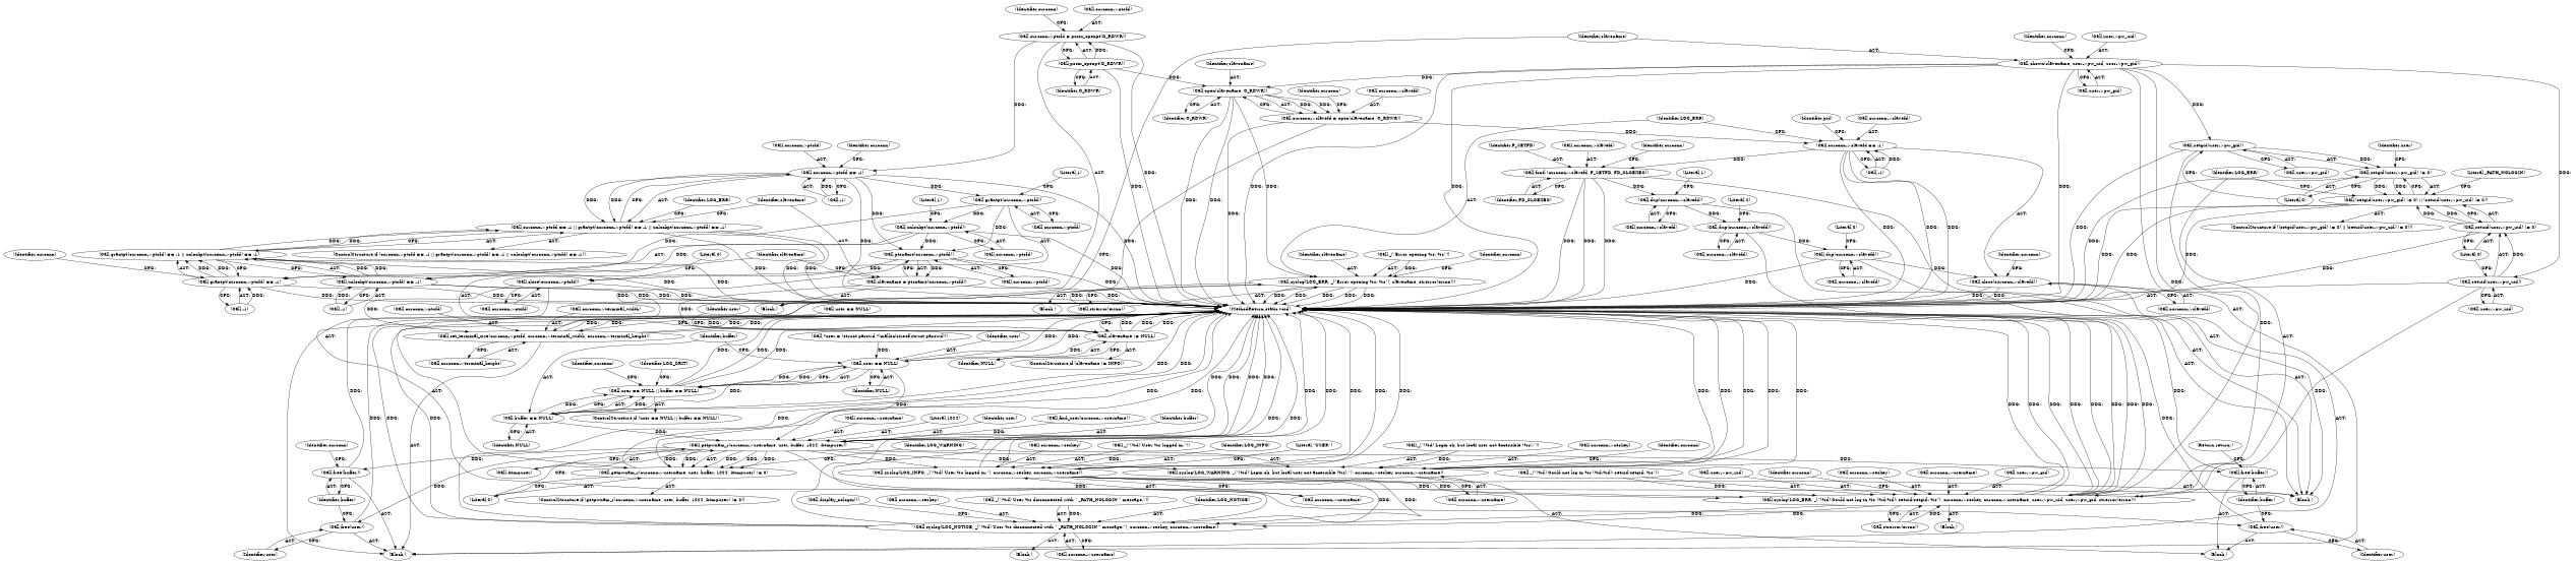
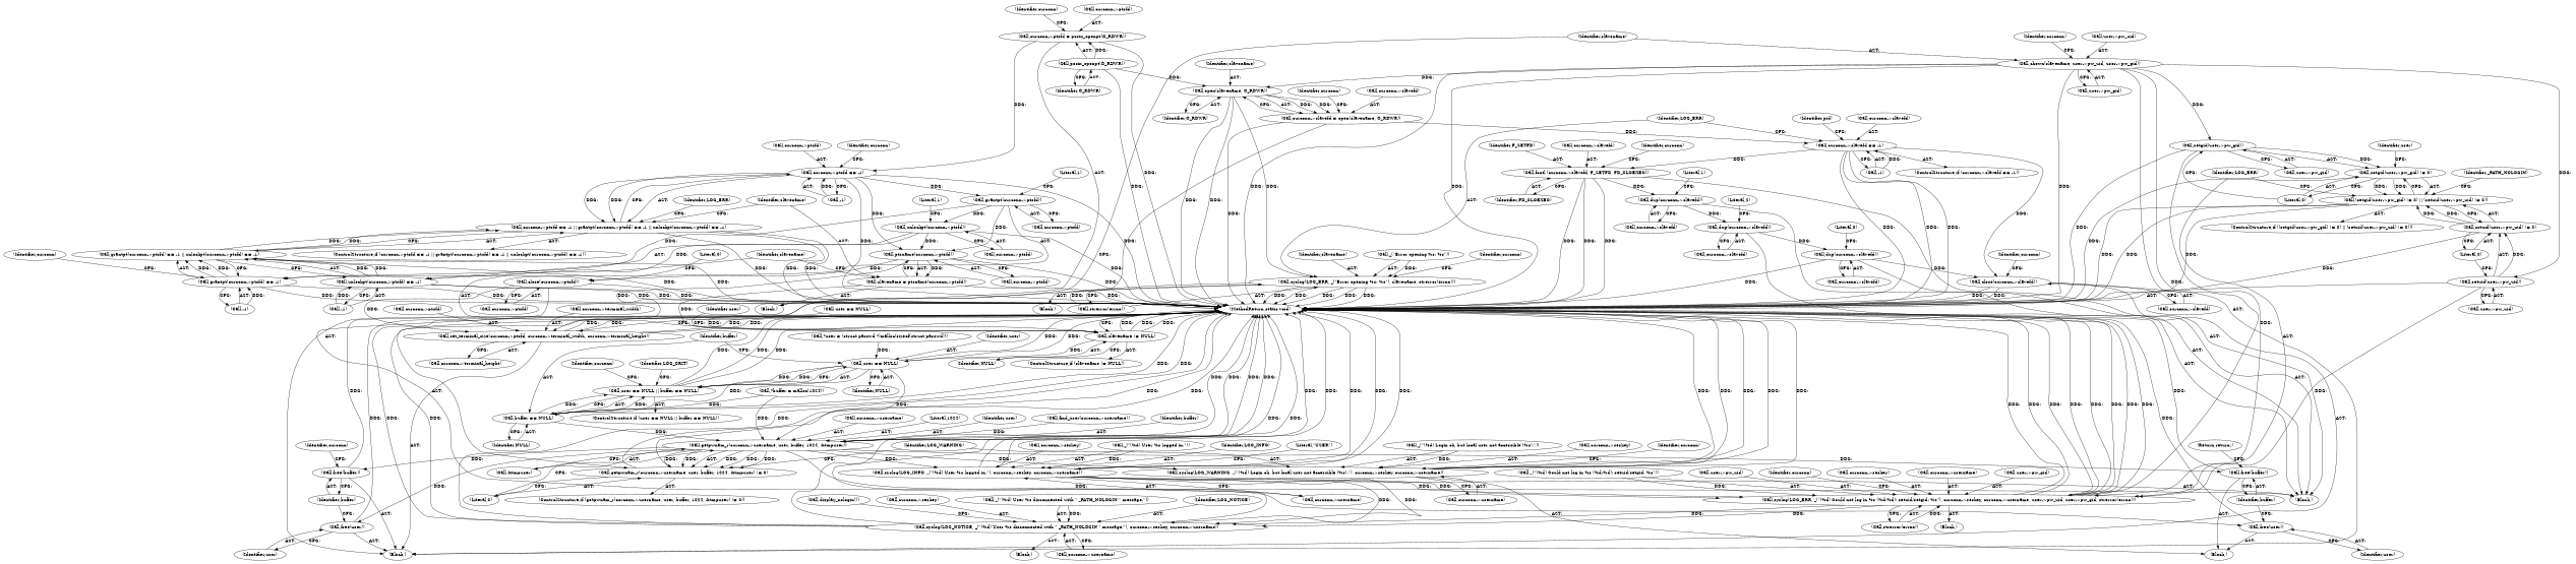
  digraph {
    n1 [label="(Call,curconn->ptsfd = posix_openpt(O_RDWR))"]
    n2 [label="(Call,posix_openpt(O_RDWR))"]
    n3 [label="(Call,curconn->ptsfd == -1)"]
    n4 [label="(MethodReturn,static void)"]
    n5 [label="(Block,)"]
    n6 [label="(Call,open(slavename, O_RDWR))"]
    n7 [label="(Identifier,O_RDWR)"]
    n8 [label="(Call,curconn->ptsfd == -1 || grantpt(curconn->ptsfd) == -1 || unlockpt(curconn->ptsfd) == -1)"]
    n9 [label="(Call,grantpt(curconn->ptsfd))"]
    n10 [label="(Call,ptsname(curconn->ptsfd))"]
    n11 [label="(Call,-1)"]
    n12 [label="(Call,set_terminal_size(curconn->ptsfd, curconn->terminal_width, curconn->terminal_height))"]
    n13 [label="(Call,slavename != NULL)"]
    n14 [label="(Call,curconn->slavefd = open(slavename, O_RDWR))"]
    n15 [label="(Call,syslog(LOG_ERR, _(\"Error opening %s: %s\"), slavename, strerror(errno)))"]
    n16 [label="(Identifier,O_RDWR)"]
    n17 [label="(Call,grantpt(curconn->ptsfd) == -1 || unlockpt(curconn->ptsfd) == -1)"]
    n18 [label="(ControlStructure,if (curconn->ptsfd == -1 || grantpt(curconn->ptsfd) == -1 || unlockpt(curconn->ptsfd) == -1))"]
    n19 [label="(Call,grantpt(curconn->ptsfd) == -1)"]
    n20 [label="(Call,unlockpt(curconn->ptsfd))"]
    n21 [label="(Call,curconn->ptsfd)"]
    n22 [label="(Call,slavename = ptsname(curconn->ptsfd))"]
    n23 [label="(Call,close(curconn->ptsfd))"]
    n24 [label="(Call,curconn->ptsfd)"]
    n25 [label="(Call,unlockpt(curconn->ptsfd) == -1)"]
    n26 [label="(Call,-1)"]
    n27 [label="(Call,curconn->ptsfd)"]
    n28 [label="(Call,-1)"]
    n29 [label="(Block,)"]
    n30 [label="(Call,curconn->ptsfd)"]
    n31 [label="(Block,)"]
    n32 [label="(Call,curconn->terminal_height)"]
    n33 [label="(Call,user == NULL)"]
-   n34 [label="(ControlStructure,if (slavename != INFO))"]
+   n34 [label="(ControlStructure,if (slavename != NULL))"]
    n35 [label="(Identifier,NULL)"]
    n36 [label="(Call,user == NULL || buffer == NULL)"]
    n37 [label="(Call,buffer == NULL)"]
    n38 [label="(Call,getpwnam_r(curconn->username, user, buffer, 1024, &tmpuser))"]
    n39 [label="(Identifier,NULL)"]
    n40 [label="(Call,chown(slavename, user->pw_uid, user->pw_gid))"]
    n41 [label="(Call,syslog(LOG_ERR, _(\"(%d) Could not log in %s (%d:%d): setuid/setgid: %s\"), curconn->seskey, curconn->username, user->pw_uid, user->pw_gid, strerror(errno)))"]
    n42 [label="(Call,setgid(user->pw_gid))"]
    n43 [label="(Call,setuid(user->pw_uid))"]
    n44 [label="(Call,user->pw_gid)"]
    n45 [label="(ControlStructure,if (user == NULL || buffer == NULL))"]
    n46 [label="(Identifier,NULL)"]
    n47 [label="(Call,getpwnam_r(curconn->username, user, buffer, 1024, &tmpuser) != 0)"]
    n48 [label="(Call,syslog(LOG_WARNING, _(\"(%d) Login ok, but local user not accessible (%s).\"), curconn->seskey, curconn->username))"]
    n49 [label="(Call,free(user))"]
    n50 [label="(Call,free(buffer))"]
    n51 [label="(Call,syslog(LOG_INFO, _(\"(%d) User %s logged in.\"), curconn->seskey, curconn->username))"]
    n52 [label="(Call,free(user))"]
    n53 [label="(Call,free(buffer))"]
    n54 [label="(Call,&tmpuser)"]
    n55 [label="(Literal,0)"]
    n56 [label="(ControlStructure,if (getpwnam_r(curconn->username, user, buffer, 1024, &tmpuser) != 0))"]
    n57 [label="(Block,)"]
    n58 [label="(Call,curconn->username)"]
    n59 [label="(Identifier,user)"]
    n60 [label="(Identifier,buffer)"]
    n61 [label="(Call,syslog(LOG_NOTICE, _(\"(%d) User %s disconnected with \" _PATH_NOLOGIN \" message.\"), curconn->seskey, curconn->username))"]
    n62 [label="(Call,curconn->username)"]
    n63 [label="(Identifier,user)"]
    n64 [label="(Identifier,buffer)"]
    n65 [label="(Block,)"]
    n66 [label="(Call,strerror(errno))"]
    n67 [label="(Call,curconn->username)"]
    n68 [label="(Block,)"]
    n69 [label="(Call,setgid(user->pw_gid) != 0)"]
    n70 [label="(Call,user->pw_gid)"]
    n71 [label="(Call,setuid(user->pw_uid) != 0)"]
    n72 [label="(Call,user->pw_uid)"]
    n73 [label="(Call,curconn->slavefd == -1)"]
    n74 [label="(Block,)"]
    n75 [label="(Call,strerror(errno))"]
    n76 [label="(Call,fcntl (curconn->slavefd, F_SETFD, FD_CLOEXEC))"]
    n77 [label="(Call,close(curconn->slavefd))"]
    n78 [label="(Call,-1)"]
+   n79 [label="(ControlStructure,if (curconn->slavefd == -1))"]
    n80 [label="(Call,dup(curconn->slavefd))"]
    n81 [label="(Identifier,FD_CLOEXEC)"]
    n82 [label="(Call,curconn->slavefd)"]
    n83 [label="(Call,dup(curconn->slavefd))"]
    n84 [label="(Call,curconn->slavefd)"]
    n85 [label="(Call,dup(curconn->slavefd))"]
    n86 [label="(Call,curconn->slavefd)"]
    n87 [label="(Call,curconn->slavefd)"]
    n88 [label="(Call,(setgid(user->pw_gid) != 0) || (setuid(user->pw_uid) != 0))"]
    n89 [label="(Literal,0)"]
    n90 [label="(ControlStructure,if ((setgid(user->pw_gid) != 0) || (setuid(user->pw_uid) != 0)))"]
    n91 [label="(Literal,0)"]
    n92 [label="(Identifier,pid)"]
    n93 [label="(Call,*user = (struct passwd *)malloc(sizeof(struct passwd)))"]
    n94 [label="(Identifier,curconn)"]
    n95 [label="(Call,curconn->seskey)"]
    n96 [label="(Identifier,curconn)"]
    n97 [label="(Call,curconn->ptsfd)"]
    n98 [label="(Call,curconn->slavefd)"]
    n99 [label="(Call,display_nologin())"]
    n100 [label="(Call,_(\"(%d) Could not log in %s (%d:%d): setuid/setgid: %s\"))"]
    n101 [label="(Call,curconn->slavefd)"]
    n102 [label="(Identifier,user)"]
    n103 [label="(Call,user->pw_uid)"]
    n104 [label="(Literal,1)"]
    n105 [label="(Identifier,curconn)"]
    n106 [label="(Identifier,curconn)"]
    n107 [label="(Literal,1)"]
    n108 [label="(Call,curconn->seskey)"]
    n109 [label="(Call,curconn->username)"]
    n110 [label="(Identifier,slavename)"]
    n111 [label="(Identifier,slavename)"]
    n112 [label="(Identifier,LOG_WARNING)"]
    n113 [label="(Identifier,curconn)"]
    n114 [label="(Call,curconn->username)"]
    n115 [label="(Literal,2)"]
    n116 [label="(Call,curconn->terminal_width)"]
    n117 [label="(Identifier,F_SETFD)"]
    n118 [label="(Identifier,LOG_ERR)"]
    n119 [label="(Call,curconn->seskey)"]
    n120 [label="(Identifier,curconn)"]
    n121 [label="(Identifier,LOG_ERR)"]
    n122 [label="(Identifier,curconn)"]
    n123 [label="(Call,_(\"(%d) Login ok, but local user not accessible (%s).\"))"]
    n124 [label="(Literal,1024)"]
    n125 [label="(Identifier,user)"]
    n126 [label="(Call,user->pw_uid)"]
+   n127 [label="(Call,*buffer = malloc(1024))"]
    n128 [label="(Identifier,user)"]
    n129 [label="(Literal,1)"]
    n130 [label="(Call,user->pw_gid)"]
    n131 [label="(Literal,0)"]
    n132 [label="(Call,user == NULL)"]
    n133 [label="(Identifier,curconn)"]
    n134 [label="(Call,curconn->ptsfd)"]
    n135 [label="(Call,curconn->slavefd)"]
    n136 [label="(Call,_(\"(%d) User %s disconnected with \" _PATH_NOLOGIN \" message.\"))"]
-   n137 [label="(Literal,_PATH_NOLOGIN)"]
+   n137 [label="(Identifier,_PATH_NOLOGIN)"]
    n138 [label="(Identifier,LOG_CRIT)"]
    n139 [label="(Identifier,buffer)"]
    n140 [label="(Identifier,slavename)"]
    n141 [label="(Identifier,LOG_NOTICE)"]
    n142 [label="(Call,curconn->seskey)"]
    n143 [label="(Identifier,slavename)"]
    n144 [label="(Identifier,user)"]
    n145 [label="(Literal,0)"]
    n146 [label="(Identifier,curconn)"]
    n147 [label="(Call,curconn->ptsfd)"]
    n148 [label="(Call,find_user(curconn->username))"]
    n149 [label="(Identifier,buffer)"]
    n150 [label="(Call,_(\"Error opening %s: %s\"))"]
    n151 [label="(Call,_(\"(%d) User %s logged in.\"))"]
    n152 [label="(Identifier,curconn)"]
    n153 [label="(Identifier,curconn)"]
    n154 [label="(Return,return;)"]
    n155 [label="(Identifier,LOG_INFO)"]
    n156 [label="(Literal,\"USER\")"]
    n157 [label="(Identifier,curconn)"]
    n158 [label="(Identifier,LOG_ERR)"]
    n159 [label="(Identifier,slavename)"]
-   n1 -> n2 [label="CFG: "]
    n1 -> n3 [label="DDG: "]
    n1 -> n4 [label="DDG: "]
    n1 -> n5 [label="AST: "]
    n2 -> n1 [label="AST: "]
    n2 -> n1 [label="DDG: "]
    n2 -> n4 [label="DDG: "]
    n2 -> n6 [label="DDG: "]
    n2 -> n7 [label="CFG: "]
    n3 -> n4 [label="DDG: "]
    n3 -> n4 [label="DDG: "]
    n3 -> n8 [label="AST: "]
    n3 -> n8 [label="DDG: "]
    n3 -> n8 [label="DDG: "]
    n3 -> n9 [label="DDG: "]
    n3 -> n10 [label="DDG: "]
    n3 -> n11 [label="CFG: "]
    n4 -> n12 [label="CFG: "]
    n4 -> n13 [label="CFG: "]
    n6 -> n4 [label="DDG: "]
    n6 -> n4 [label="DDG: "]
    n6 -> n14 [label="AST: "]
    n6 -> n14 [label="DDG: "]
    n6 -> n14 [label="DDG: "]
    n6 -> n15 [label="DDG: "]
    n6 -> n16 [label="CFG: "]
    n7 -> n2 [label="AST: "]
    n8 -> n3 [label="CFG: "]
    n8 -> n4 [label="DDG: "]
    n8 -> n4 [label="DDG: "]
    n8 -> n4 [label="DDG: "]
    n8 -> n17 [label="CFG: "]
    n8 -> n18 [label="AST: "]
    n9 -> n10 [label="DDG: "]
    n9 -> n19 [label="AST: "]
    n9 -> n19 [label="DDG: "]
    n9 -> n20 [label="DDG: "]
    n9 -> n21 [label="CFG: "]
    n10 -> n4 [label="DDG: "]
    n10 -> n12 [label="DDG: "]
    n10 -> n22 [label="AST: "]
    n10 -> n22 [label="DDG: "]
    n10 -> n23 [label="DDG: "]
    n10 -> n24 [label="CFG: "]
    n11 -> n3 [label="AST: "]
    n11 -> n3 [label="DDG: "]
    n12 -> n4 [label="DDG: "]
    n12 -> n4 [label="DDG: "]
    n12 -> n4 [label="DDG: "]
    n12 -> n4 [label="DDG: "]
    n12 -> n31 [label="AST: "]
    n12 -> n32 [label="CFG: "]
    n13 -> n4 [label="DDG: "]
    n13 -> n4 [label="DDG: "]
    n13 -> n4 [label="DDG: "]
    n13 -> n33 [label="DDG: "]
    n13 -> n34 [label="AST: "]
    n13 -> n35 [label="CFG: "]
    n14 -> n4 [label="DDG: "]
    n14 -> n6 [label="CFG: "]
    n14 -> n31 [label="AST: "]
    n14 -> n73 [label="DDG: "]
    n15 -> n4 [label="DDG: "]
    n15 -> n4 [label="DDG: "]
    n15 -> n4 [label="DDG: "]
    n15 -> n4 [label="DDG: "]
    n15 -> n4 [label="DDG: "]
    n15 -> n74 [label="AST: "]
    n15 -> n75 [label="CFG: "]
    n16 -> n6 [label="AST: "]
    n17 -> n4 [label="DDG: "]
    n17 -> n4 [label="DDG: "]
    n17 -> n8 [label="AST: "]
    n17 -> n8 [label="DDG: "]
    n17 -> n8 [label="DDG: "]
    n17 -> n19 [label="CFG: "]
    n17 -> n25 [label="CFG: "]
    n19 -> n4 [label="DDG: "]
    n19 -> n4 [label="DDG: "]
    n19 -> n17 [label="AST: "]
    n19 -> n17 [label="DDG: "]
    n19 -> n17 [label="DDG: "]
    n19 -> n26 [label="CFG: "]
    n20 -> n4 [label="DDG: "]
    n20 -> n10 [label="DDG: "]
    n20 -> n25 [label="AST: "]
    n20 -> n25 [label="DDG: "]
    n20 -> n27 [label="CFG: "]
    n21 -> n9 [label="AST: "]
    n22 -> n4 [label="DDG: "]
    n22 -> n5 [label="AST: "]
    n22 -> n10 [label="CFG: "]
    n22 -> n13 [label="DDG: "]
    n23 -> n4 [label="DDG: "]
    n23 -> n12 [label="DDG: "]
    n23 -> n29 [label="AST: "]
    n23 -> n30 [label="CFG: "]
    n24 -> n10 [label="AST: "]
    n25 -> n4 [label="DDG: "]
    n25 -> n4 [label="DDG: "]
    n25 -> n17 [label="AST: "]
    n25 -> n17 [label="DDG: "]
    n25 -> n17 [label="DDG: "]
    n25 -> n28 [label="CFG: "]
    n26 -> n19 [label="AST: "]
    n26 -> n19 [label="DDG: "]
    n27 -> n20 [label="AST: "]
    n28 -> n25 [label="AST: "]
    n28 -> n25 [label="DDG: "]
    n30 -> n23 [label="AST: "]
    n32 -> n12 [label="AST: "]
    n33 -> n4 [label="DDG: "]
    n33 -> n4 [label="DDG: "]
    n33 -> n36 [label="AST: "]
    n33 -> n36 [label="DDG: "]
    n33 -> n36 [label="DDG: "]
    n33 -> n37 [label="DDG: "]
    n33 -> n38 [label="DDG: "]
    n33 -> n39 [label="CFG: "]
    n35 -> n13 [label="AST: "]
    n36 -> n4 [label="DDG: "]
    n36 -> n4 [label="DDG: "]
    n36 -> n4 [label="DDG: "]
    n36 -> n33 [label="CFG: "]
    n36 -> n37 [label="CFG: "]
    n36 -> n45 [label="AST: "]
    n37 -> n4 [label="DDG: "]
    n37 -> n4 [label="DDG: "]
    n37 -> n36 [label="AST: "]
    n37 -> n36 [label="DDG: "]
    n37 -> n36 [label="DDG: "]
    n37 -> n38 [label="DDG: "]
    n37 -> n46 [label="CFG: "]
    n38 -> n4 [label="DDG: "]
    n38 -> n4 [label="DDG: "]
    n38 -> n4 [label="DDG: "]
    n38 -> n4 [label="DDG: "]
    n38 -> n47 [label="AST: "]
    n38 -> n47 [label="DDG: "]
    n38 -> n47 [label="DDG: "]
    n38 -> n47 [label="DDG: "]
    n38 -> n47 [label="DDG: "]
    n38 -> n47 [label="DDG: "]
    n38 -> n48 [label="DDG: "]
    n38 -> n49 [label="DDG: "]
    n38 -> n50 [label="DDG: "]
    n38 -> n51 [label="DDG: "]
    n38 -> n52 [label="DDG: "]
    n38 -> n53 [label="DDG: "]
    n38 -> n54 [label="CFG: "]
    n39 -> n33 [label="AST: "]
    n40 -> n4 [label="DDG: "]
    n40 -> n4 [label="DDG: "]
    n40 -> n4 [label="DDG: "]
    n40 -> n6 [label="DDG: "]
    n40 -> n31 [label="AST: "]
    n40 -> n41 [label="DDG: "]
    n40 -> n42 [label="DDG: "]
    n40 -> n43 [label="DDG: "]
    n40 -> n44 [label="CFG: "]
    n41 -> n4 [label="DDG: "]
    n41 -> n4 [label="DDG: "]
    n41 -> n4 [label="DDG: "]
    n41 -> n4 [label="DDG: "]
    n41 -> n4 [label="DDG: "]
    n41 -> n4 [label="DDG: "]
    n41 -> n4 [label="DDG: "]
    n41 -> n4 [label="DDG: "]
    n41 -> n61 [label="DDG: "]
    n41 -> n61 [label="DDG: "]
    n41 -> n65 [label="AST: "]
    n41 -> n66 [label="CFG: "]
    n42 -> n4 [label="DDG: "]
    n42 -> n41 [label="DDG: "]
    n42 -> n69 [label="AST: "]
    n42 -> n69 [label="DDG: "]
    n42 -> n70 [label="CFG: "]
    n43 -> n4 [label="AST: "]
    n43 -> n41 [label="DDG: "]
    n43 -> n71 [label="AST: "]
    n43 -> n71 [label="DDG: "]
    n43 -> n72 [label="CFG: "]
    n44 -> n40 [label="AST: "]
    n46 -> n37 [label="AST: "]
    n47 -> n4 [label="DDG: "]
    n47 -> n4 [label="DDG: "]
    n47 -> n55 [label="CFG: "]
    n47 -> n56 [label="AST: "]
    n48 -> n4 [label="DDG: "]
    n48 -> n4 [label="DDG: "]
    n48 -> n4 [label="DDG: "]
    n48 -> n4 [label="DDG: "]
    n48 -> n4 [label="DDG: "]
    n48 -> n57 [label="AST: "]
    n48 -> n58 [label="CFG: "]
    n49 -> n4 [label="DDG: "]
    n49 -> n57 [label="AST: "]
    n49 -> n59 [label="CFG: "]
    n50 -> n4 [label="DDG: "]
    n50 -> n57 [label="AST: "]
    n50 -> n60 [label="CFG: "]
    n51 -> n4 [label="DDG: "]
    n51 -> n4 [label="DDG: "]
    n51 -> n4 [label="DDG: "]
    n51 -> n4 [label="DDG: "]
    n51 -> n4 [label="DDG: "]
    n51 -> n29 [label="AST: "]
    n51 -> n41 [label="DDG: "]
    n51 -> n41 [label="DDG: "]
    n51 -> n61 [label="DDG: "]
    n51 -> n61 [label="DDG: "]
    n51 -> n62 [label="CFG: "]
    n52 -> n4 [label="DDG: "]
    n52 -> n31 [label="AST: "]
    n52 -> n63 [label="CFG: "]
    n53 -> n4 [label="DDG: "]
    n53 -> n31 [label="AST: "]
    n53 -> n64 [label="CFG: "]
    n54 -> n38 [label="AST: "]
    n55 -> n38 [label="CFG: "]
    n55 -> n47 [label="AST: "]
    n58 -> n48 [label="AST: "]
    n59 -> n49 [label="AST: "]
    n60 -> n49 [label="CFG: "]
    n60 -> n50 [label="AST: "]
    n61 -> n4 [label="DDG: "]
    n61 -> n4 [label="DDG: "]
    n61 -> n4 [label="DDG: "]
    n61 -> n4 [label="DDG: "]
    n61 -> n4 [label="DDG: "]
    n61 -> n67 [label="CFG: "]
    n61 -> n68 [label="AST: "]
    n62 -> n51 [label="AST: "]
    n63 -> n52 [label="AST: "]
    n64 -> n52 [label="CFG: "]
    n64 -> n53 [label="AST: "]
    n66 -> n41 [label="AST: "]
    n66 -> n41 [label="DDG: "]
    n67 -> n61 [label="AST: "]
    n69 -> n4 [label="DDG: "]
    n69 -> n88 [label="AST: "]
    n69 -> n88 [label="DDG: "]
    n69 -> n88 [label="DDG: "]
    n69 -> n89 [label="CFG: "]
    n70 -> n42 [label="AST: "]
    n71 -> n4 [label="DDG: "]
    n71 -> n88 [label="AST: "]
    n71 -> n88 [label="DDG: "]
    n71 -> n88 [label="DDG: "]
    n71 -> n91 [label="CFG: "]
    n72 -> n43 [label="AST: "]
    n73 -> n4 [label="DDG: "]
    n73 -> n4 [label="DDG: "]
    n73 -> n4 [label="DDG: "]
    n73 -> n76 [label="DDG: "]
-   n73 -> n77 [label="AST: "]
+   n73 -> n77 [label="DDG: "]
    n73 -> n78 [label="CFG: "]
+   n73 -> n79 [label="AST: "]
    n75 -> n15 [label="AST: "]
    n75 -> n15 [label="DDG: "]
    n76 -> n4 [label="DDG: "]
    n76 -> n4 [label="DDG: "]
    n76 -> n4 [label="DDG: "]
    n76 -> n29 [label="AST: "]
    n76 -> n80 [label="DDG: "]
    n76 -> n81 [label="CFG: "]
    n77 -> n4 [label="DDG: "]
    n77 -> n4 [label="DDG: "]
    n77 -> n31 [label="AST: "]
    n77 -> n82 [label="CFG: "]
    n78 -> n73 [label="AST: "]
    n78 -> n73 [label="DDG: "]
    n80 -> n29 [label="AST: "]
    n80 -> n83 [label="DDG: "]
    n80 -> n84 [label="CFG: "]
    n81 -> n76 [label="AST: "]
    n82 -> n77 [label="AST: "]
    n83 -> n29 [label="AST: "]
    n83 -> n85 [label="DDG: "]
    n83 -> n86 [label="CFG: "]
    n84 -> n80 [label="AST: "]
    n85 -> n4 [label="DDG: "]
    n85 -> n29 [label="AST: "]
    n85 -> n77 [label="DDG: "]
    n85 -> n87 [label="CFG: "]
    n86 -> n83 [label="AST: "]
    n87 -> n85 [label="AST: "]
    n88 -> n4 [label="DDG: "]
    n88 -> n4 [label="DDG: "]
    n88 -> n4 [label="DDG: "]
    n88 -> n69 [label="CFG: "]
    n88 -> n71 [label="CFG: "]
    n88 -> n90 [label="AST: "]
    n89 -> n42 [label="CFG: "]
    n89 -> n69 [label="AST: "]
    n91 -> n43 [label="CFG: "]
    n91 -> n71 [label="AST: "]
    n92 -> n73 [label="CFG: "]
    n93 -> n33 [label="DDG: "]
    n94 -> n14 [label="CFG: "]
    n95 -> n51 [label="AST: "]
    n96 -> n1 [label="CFG: "]
    n97 -> n1 [label="AST: "]
    n98 -> n73 [label="AST: "]
    n99 -> n61 [label="CFG: "]
    n100 -> n41 [label="AST: "]
    n100 -> n41 [label="DDG: "]
    n101 -> n14 [label="AST: "]
    n102 -> n69 [label="CFG: "]
    n103 -> n41 [label="AST: "]
    n104 -> n9 [label="CFG: "]
    n105 -> n41 [label="CFG: "]
    n106 -> n19 [label="CFG: "]
    n107 -> n20 [label="CFG: "]
    n108 -> n41 [label="AST: "]
    n109 -> n41 [label="AST: "]
    n110 -> n6 [label="AST: "]
    n111 -> n40 [label="AST: "]
    n111 -> n47 [label="CFG: "]
    n112 -> n47 [label="CFG: "]
    n112 -> n48 [label="AST: "]
    n113 -> n76 [label="CFG: "]
    n114 -> n38 [label="AST: "]
    n115 -> n83 [label="CFG: "]
    n116 -> n12 [label="AST: "]
    n117 -> n76 [label="AST: "]
    n118 -> n41 [label="AST: "]
    n118 -> n88 [label="CFG: "]
    n119 -> n61 [label="AST: "]
    n120 -> n15 [label="CFG: "]
    n121 -> n8 [label="CFG: "]
    n122 -> n40 [label="CFG: "]
    n123 -> n48 [label="AST: "]
    n123 -> n48 [label="DDG: "]
    n124 -> n38 [label="AST: "]
    n125 -> n33 [label="AST: "]
    n126 -> n40 [label="AST: "]
+   n127 -> n37 [label="DDG: "]
+   n127 -> n38 [label="DDG: "]
    n128 -> n13 [label="CFG: "]
    n129 -> n80 [label="CFG: "]
    n130 -> n41 [label="AST: "]
    n131 -> n85 [label="CFG: "]
    n132 -> n13 [label="DDG: "]
    n133 -> n36 [label="CFG: "]
    n134 -> n3 [label="AST: "]
    n135 -> n76 [label="AST: "]
    n136 -> n61 [label="AST: "]
    n136 -> n61 [label="DDG: "]
    n137 -> n88 [label="CFG: "]
    n138 -> n36 [label="CFG: "]
    n139 -> n33 [label="CFG: "]
    n139 -> n37 [label="AST: "]
    n140 -> n15 [label="AST: "]
    n141 -> n61 [label="AST: "]
    n142 -> n48 [label="AST: "]
    n143 -> n13 [label="AST: "]
    n143 -> n22 [label="CFG: "]
    n144 -> n38 [label="AST: "]
    n145 -> n23 [label="CFG: "]
    n146 -> n77 [label="CFG: "]
    n147 -> n12 [label="AST: "]
    n148 -> n38 [label="DDG: "]
    n149 -> n38 [label="AST: "]
    n150 -> n15 [label="AST: "]
    n150 -> n15 [label="DDG: "]
    n151 -> n51 [label="AST: "]
    n151 -> n51 [label="DDG: "]
    n152 -> n3 [label="CFG: "]
    n153 -> n48 [label="CFG: "]
    n154 -> n50 [label="CFG: "]
    n155 -> n51 [label="AST: "]
    n156 -> n51 [label="CFG: "]
    n157 -> n53 [label="CFG: "]
    n158 -> n15 [label="AST: "]
    n158 -> n73 [label="CFG: "]
    n159 -> n8 [label="CFG: "]
    n159 -> n22 [label="AST: "]
  }
